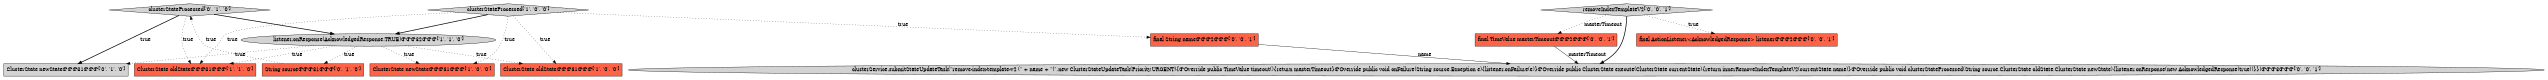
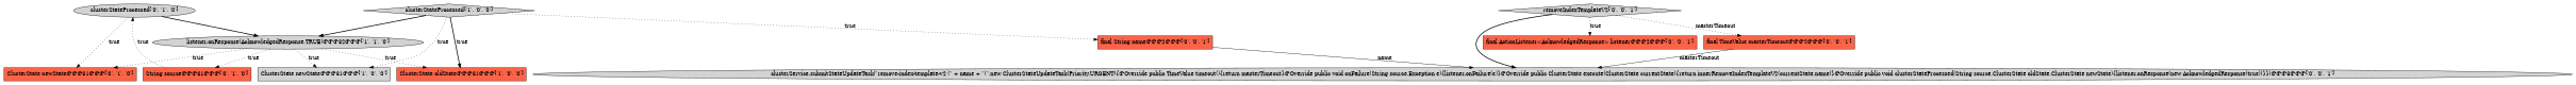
  digraph {
    node [fillcolor=tomato shape=box style=filled]
    edge [style=dotted]
-   n1 [fillcolor=lightgray label="clusterStateProcessed['0', '1', '0']" shape=diamond]
+   n1 [fillcolor=lightgray label="clusterStateProcessed['0', '1', '0']" shape=ellipse]
    n2 [fillcolor=lightgray label="listener.onResponse(AcknowledgedResponse.TRUE)@@@32@@@['1', '1', '0']" shape=ellipse]
-   n3 [label="ClusterState oldState@@@31@@@['1', '1', '0']"]
-   n4 [fillcolor=lightgray label="ClusterState newState@@@31@@@['0', '1', '0']"]
+   n4 [label="ClusterState newState@@@31@@@['0', '1', '0']"]
    n5 [label="String source@@@31@@@['0', '1', '0']"]
    n6 [label="ClusterState oldState@@@31@@@['1', '0', '0']"]
-   n7 [label="ClusterState newState@@@31@@@['1', '0', '0']"]
+   n7 [fillcolor=lightgray label="ClusterState newState@@@31@@@['1', '0', '0']"]
    n8 [fillcolor=lightgray label="removeIndexTemplateV2['0', '0', '1']" shape=diamond]
    n9 [label="final ActionListener<AcknowledgedResponse> listener@@@2@@@['0', '0', '1']"]
    n10 [label="final TimeValue masterTimeout@@@2@@@['0', '0', '1']"]
    n11 [fillcolor=lightgray label="clusterService.submitStateUpdateTask(\"remove-index-template-v2 (\" + name + \"(\",new ClusterStateUpdateTask(Priority.URGENT){@Override public TimeValue timeout(){return masterTimeout}@Override public void onFailure(String source,Exception e){listener.onFailure(e)}@Override public ClusterState execute(ClusterState currentState){return innerRemoveIndexTemplateV2(currentState,name)}@Override public void clusterStateProcessed(String source,ClusterState oldState,ClusterState newState){listener.onResponse(new AcknowledgedResponse(true))}})@@@3@@@['0', '0', '1']" shape=ellipse]
    n12 [label="final String name@@@2@@@['0', '0', '1']"]
    n13 [fillcolor=lightgray label="clusterStateProcessed['1', '0', '0']" shape=diamond]
    n1 -> n2 [style=bold]
-   n1 -> n3 [label=true]
-   n1 -> n4 [label=true style=bold]
-   n2 -> n3 [label=true]
+   n1 -> n4 [label=true]
    n2 -> n4 [label=true]
    n2 -> n5 [label=true]
    n2 -> n6 [label=true]
    n2 -> n7 [label=true]
    n5 -> n1 [label=true]
    n8 -> n9 [label=true]
    n8 -> n10 [label=masterTimeout]
    n8 -> n11 [style=bold]
    n10 -> n11 [label=masterTimeout style=solid]
    n12 -> n11 [label=name style=solid]
    n13 -> n2 [style=bold]
-   n13 -> n3 [label=true]
-   n13 -> n6 [label=true]
+   n13 -> n6 [label=true style=bold]
    n13 -> n7 [label=true]
    n13 -> n12 [label=true]
  }
